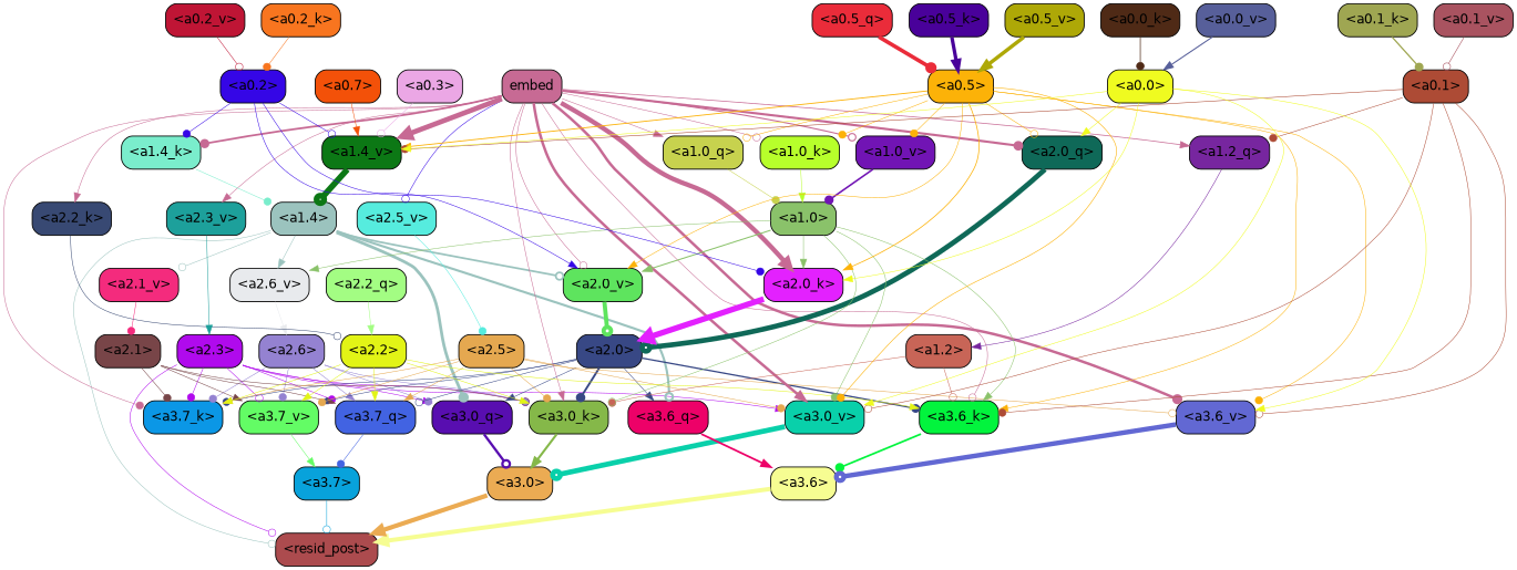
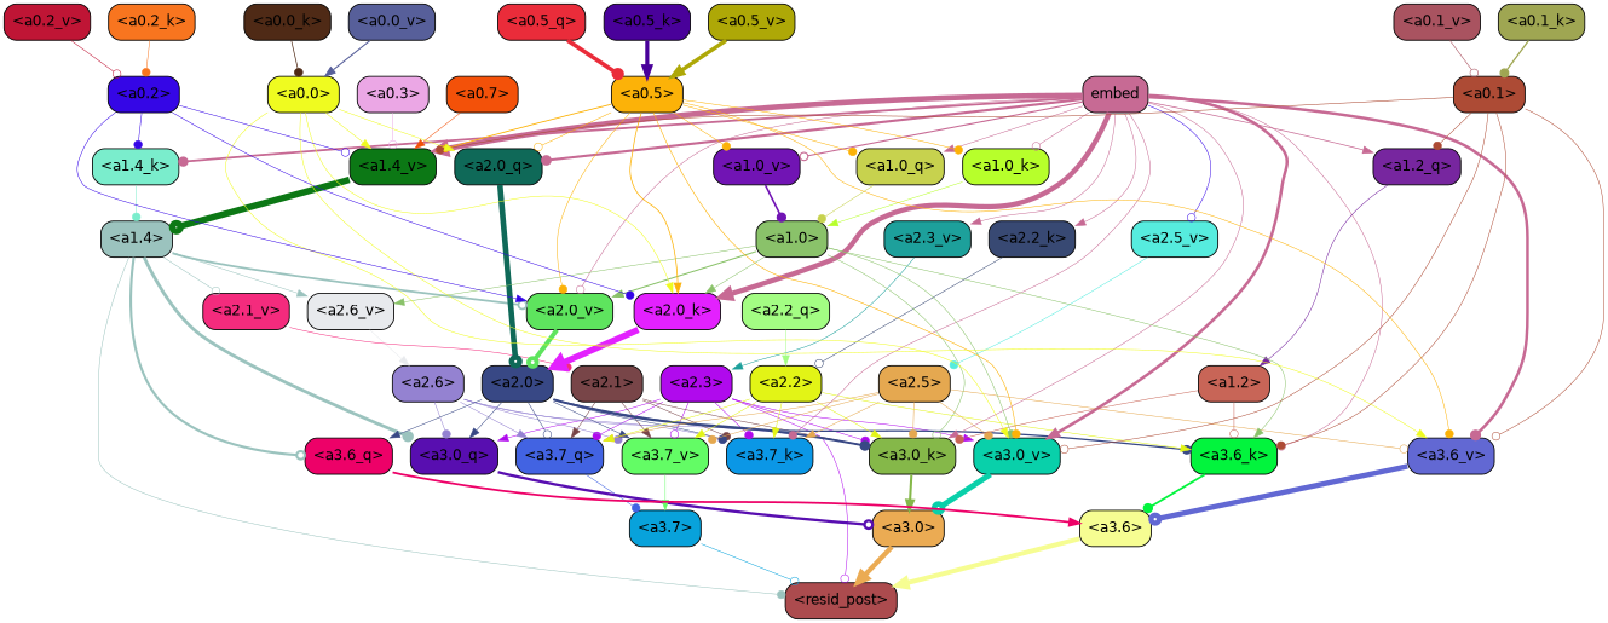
  strict digraph {
    splines=true
    node [color=black fontname=Helvetica shape=box style="filled, rounded"]
    edge [arrowhead=dot color="#c76a94" penwidth=0.6]
    "<a3.7>" [fillcolor="#08a2db"]
    "<resid_post>" [fillcolor="#ac4b4e"]
    "<a3.6>" [fillcolor="#f6fd92"]
    "<a3.0>" [fillcolor="#ebab53"]
    "<a2.3>" [fillcolor="#b00aed"]
    "<a3.7_q>" [fillcolor="#4263e2"]
    "<a3.0_q>" [fillcolor="#580eb0"]
    "<a3.7_k>" [fillcolor="#0b97e6"]
    "<a3.0_k>" [fillcolor="#85b849"]
    "<a3.7_v>" [fillcolor="#63fc65"]
    "<a3.0_v>" [fillcolor="#09d0aa"]
    "<a1.4>" [fillcolor="#9bc3be"]
    "<a3.6_q>" [fillcolor="#ed0168"]
    "<a2.6_v>" [fillcolor="#e8eaed"]
    "<a2.1_v>" [fillcolor="#f42b7d"]
    "<a2.0_v>" [fillcolor="#5ee45e"]
    "<a2.6>" [fillcolor="#9482d1"]
    "<a2.1>" [fillcolor="#784548"]
    "<a2.0>" [fillcolor="#384885"]
    "<a3.6_k>" [fillcolor="#02f43d"]
    "<a3.6_v>" [fillcolor="#6268d3"]
    "<a2.5>" [fillcolor="#e5a850"]
    "<a2.2>" [fillcolor="#e2f416"]
    embed [fillcolor="#c76a94"]
    "<a2.0_q>" [fillcolor="#0f6958"]
    "<a2.2_k>" [fillcolor="#384973"]
    "<a2.0_k>" [fillcolor="#e321fe"]
    "<a2.5_v>" [fillcolor="#56ecde"]
    "<a2.3_v>" [fillcolor="#1da09b"]
    "<a1.2_q>" [fillcolor="#77269f"]
    "<a1.0_q>" [fillcolor="#c7d24e"]
    "<a1.4_k>" [fillcolor="#7aedcc"]
    "<a1.0_k>" [fillcolor="#b7ff2b"]
    "<a1.4_v>" [fillcolor="#0c7815"]
    "<a1.0_v>" [fillcolor="#7114b4"]
    "<a1.2>" [fillcolor="#c86557"]
    "<a1.0>" [fillcolor="#8ac26a"]
    "<a0.5>" [fillcolor="#fcb208"]
    "<a0.1>" [fillcolor="#ad4b35"]
    "<a0.0>" [fillcolor="#effb20"]
    "<a2.2_q>" [fillcolor="#a3fd83"]
    "<a0.2>" [fillcolor="#3506e6"]
    "<a0.7>" [fillcolor="#f35109"]
    "<a0.3>" [fillcolor="#eba7e5"]
    "<a0.5_q>" [fillcolor="#ea2c3a"]
    "<a0.5_k>" [fillcolor="#49019a"]
    "<a0.2_k>" [fillcolor="#f8751f"]
    "<a0.1_k>" [fillcolor="#9fa652"]
    "<a0.0_k>" [fillcolor="#4f2a16"]
    "<a0.5_v>" [fillcolor="#aea807"]
    "<a0.2_v>" [fillcolor="#bf1535"]
    "<a0.1_v>" [fillcolor="#a95360"]
    "<a0.0_v>" [fillcolor="#575f9a"]
    "<a3.7>" -> "<resid_post>" [arrowhead=odot color="#08a2db"]
    "<a3.6>" -> "<resid_post>" [color="#f6fd92" penwidth=4.753257989883423 arrowhead=""]
    "<a3.0>" -> "<resid_post>" [arrowhead=normal color="#ebab53" penwidth=4.90053927898407]
    "<a2.3>" -> "<resid_post>" [arrowhead=odot color="#b00aed"]
    "<a2.3>" -> "<a3.7_q>" [color="#b00aed"]
    "<a2.3>" -> "<a3.0_q>" [arrowhead=normal color="#b00aed"]
    "<a2.3>" -> "<a3.7_k>" [color="#b00aed"]
    "<a2.3>" -> "<a3.0_k>" [color="#b00aed"]
    "<a2.3>" -> "<a3.7_v>" [arrowhead=odot color="#b00aed"]
    "<a2.3>" -> "<a3.0_v>" [arrowhead=normal color="#b00aed"]
    "<a3.7_q>" -> "<a3.7>" [color="#4263e2"]
    "<a3.0_q>" -> "<a3.0>" [arrowhead=odot color="#580eb0" penwidth=2.7421876192092896]
    "<a3.0_k>" -> "<a3.0>" [arrowhead=normal color="#85b849" penwidth=2.476402521133423]
    "<a3.7_v>" -> "<a3.7>" [arrowhead=normal color="#63fc65"]
    "<a3.0_v>" -> "<a3.0>" [arrowhead=odot color="#09d0aa" penwidth=5.652270674705505]
-   "<a1.4>" -> "<resid_post>" [arrowhead=odot color="#9bc3be"]
+   "<a1.4>" -> "<resid_post>" [color="#9bc3be"]
    "<a1.4>" -> "<a3.0_q>" [color="#9bc3be" penwidth=3.2760138511657715]
    "<a1.4>" -> "<a3.6_q>" [arrowhead=odot color="#9bc3be" penwidth=2.5149343013763428]
    "<a1.4>" -> "<a2.6_v>" [arrowhead=normal color="#9bc3be"]
    "<a1.4>" -> "<a2.1_v>" [arrowhead=odot color="#9bc3be"]
    "<a1.4>" -> "<a2.0_v>" [arrowhead=odot color="#9bc3be" penwidth=2.0870713144540787]
    "<a3.6_q>" -> "<a3.6>" [arrowhead=normal color="#ed0168" penwidth=2.091020345687866]
    "<a2.6_v>" -> "<a2.6>" [color="#e8eaed" arrowhead=""]
    "<a2.1_v>" -> "<a2.1>" [color="#f42b7d"]
    "<a2.0_v>" -> "<a2.0>" [arrowhead=odot color="#5ee45e" penwidth=4.611755967140198]
    "<a2.6>" -> "<a3.7_q>" [arrowhead=normal color="#9482d1"]
    "<a2.6>" -> "<a3.0_q>" [color="#9482d1"]
    "<a2.6>" -> "<a3.7_k>" [color="#9482d1"]
    "<a2.6>" -> "<a3.0_k>" [color="#9482d1"]
    "<a2.6>" -> "<a3.7_v>" [color="#9482d1"]
    "<a2.1>" -> "<a3.7_q>" [arrowhead=normal color="#784548"]
    "<a2.1>" -> "<a3.7_k>" [color="#784548"]
    "<a2.1>" -> "<a3.0_k>" [arrowhead=odot color="#784548"]
    "<a2.1>" -> "<a3.7_v>" [arrowhead=normal color="#784548"]
    "<a2.0>" -> "<a3.7_q>" [arrowhead=odot color="#384885"]
    "<a2.0>" -> "<a3.0_q>" [arrowhead=normal color="#384885"]
    "<a2.0>" -> "<a3.7_k>" [color="#384885"]
    "<a2.0>" -> "<a3.0_k>" [color="#384885" penwidth=2.2635570764541626]
    "<a2.0>" -> "<a3.7_v>" [arrowhead=normal color="#384885"]
    "<a2.0>" -> "<a3.6_q>" [arrowhead=normal color="#384885"]
    "<a2.0>" -> "<a3.6_k>" [color="#384885" penwidth=1.5290023684501648]
    "<a3.6_k>" -> "<a3.6>" [color="#02f43d" penwidth=2.048597991466522]
    "<a3.6_v>" -> "<a3.6>" [arrowhead=odot color="#6268d3" penwidth=5.2550448179244995]
    "<a2.5>" -> "<a3.7_q>" [arrowhead=normal color="#e5a850"]
    "<a2.5>" -> "<a3.7_k>" [arrowhead=normal color="#e5a850"]
    "<a2.5>" -> "<a3.0_k>" [color="#e5a850"]
    "<a2.5>" -> "<a3.7_v>" [color="#e5a850"]
    "<a2.5>" -> "<a3.0_v>" [color="#e5a850"]
    "<a2.5>" -> "<a3.6_v>" [arrowhead=odot color="#e5a850"]
    "<a2.2>" -> "<a3.7_q>" [color="#e2f416" arrowhead=""]
    "<a2.2>" -> "<a3.7_k>" [color="#e2f416" arrowhead=""]
    "<a2.2>" -> "<a3.0_k>" [color="#e2f416" arrowhead=""]
    "<a2.2>" -> "<a3.7_v>" [color="#e2f416" arrowhead=""]
    "<a2.2>" -> "<a3.6_k>" [color="#e2f416" arrowhead=""]
    embed -> "<a3.7_k>"
    embed -> "<a3.0_k>" [arrowhead=normal]
    embed -> "<a3.0_v>" [arrowhead=normal penwidth=2.972973108291626]
    embed -> "<a2.0_v>" [arrowhead=odot]
    embed -> "<a3.6_k>" [arrowhead=odot]
    embed -> "<a3.6_v>" [penwidth=2.9556376338005066]
    embed -> "<a2.0_q>" [penwidth=2.522909115999937]
    embed -> "<a2.2_k>" [arrowhead=normal]
    embed -> "<a2.0_k>" [arrowhead=normal penwidth=5.094568967819214]
    embed -> "<a2.5_v>" [arrowhead=odot color="#3506e6"]
    embed -> "<a2.3_v>" [arrowhead=normal]
    embed -> "<a1.2_q>" [arrowhead=normal penwidth=0.8520002365112305]
    embed -> "<a1.0_q>" [arrowhead=normal]
    embed -> "<a1.4_k>" [penwidth=2.115079402923584]
    embed -> "<a1.0_k>" [arrowhead=odot]
    embed -> "<a1.4_v>" [arrowhead=normal penwidth=5.504090070724487]
    embed -> "<a1.0_v>" [arrowhead=odot penwidth=1.2935692071914673]
    "<a2.0_q>" -> "<a2.0>" [arrowhead=odot color="#0f6958" penwidth=5.557696580886841]
    "<a2.2_k>" -> "<a2.2>" [arrowhead=odot color="#384973"]
    "<a2.0_k>" -> "<a2.0>" [arrowhead=normal color="#e321fe" penwidth=6.320472955703735]
    "<a2.5_v>" -> "<a2.5>" [color="#56ecde"]
    "<a2.3_v>" -> "<a2.3>" [arrowhead=normal color="#1da09b"]
    "<a1.2_q>" -> "<a1.2>" [arrowhead=normal color="#77269f" penwidth=0.6145738363265991]
    "<a1.0_q>" -> "<a1.0>" [color="#c7d24e"]
    "<a1.4_k>" -> "<a1.4>" [color="#7aedcc"]
    "<a1.0_k>" -> "<a1.0>" [color="#b7ff2b" arrowhead=""]
    "<a1.4_v>" -> "<a1.4>" [arrowhead=odot color="#0c7815" penwidth=6.5241758823394775]
    "<a1.0_v>" -> "<a1.0>" [color="#7114b4" penwidth=1.8809151649475098]
    "<a1.2>" -> "<a3.0_k>" [color="#c86557"]
    "<a1.2>" -> "<a3.6_k>" [arrowhead=odot color="#c86557"]
    "<a1.0>" -> "<a3.0_k>" [arrowhead=odot color="#8ac26a"]
    "<a1.0>" -> "<a3.0_v>" [color="#8ac26a"]
    "<a1.0>" -> "<a2.6_v>" [arrowhead=normal color="#8ac26a"]
    "<a1.0>" -> "<a2.0_v>" [arrowhead=normal color="#8ac26a" penwidth=1.2152502536773682]
    "<a1.0>" -> "<a3.6_k>" [arrowhead=normal color="#8ac26a"]
    "<a1.0>" -> "<a2.0_k>" [arrowhead=normal color="#8ac26a"]
    "<a0.5>" -> "<a3.0_v>" [color="#fcb208" penwidth=0.6790935099124908]
-   "<a0.5>" -> "<a2.0_v>" [arrowhead=normal color="#fcb208"]
-   "<a0.5>" -> "<a3.6_k>" [arrowhead=normal color="#fcb208"]
+   "<a0.5>" -> "<a2.0_v>" [color="#fcb208"]
    "<a0.5>" -> "<a3.6_v>" [color="#fcb208"]
    "<a0.5>" -> "<a2.0_q>" [arrowhead=odot color="#fcb208"]
    "<a0.5>" -> "<a2.0_k>" [arrowhead=normal color="#fcb208" penwidth=0.8835153579711914]
-   "<a0.5>" -> "<a1.0_q>" [arrowhead=odot color="#fcb208"]
+   "<a0.5>" -> "<a1.0_q>" [color="#fcb208"]
    "<a0.5>" -> "<a1.0_k>" [color="#fcb208"]
    "<a0.5>" -> "<a1.4_v>" [arrowhead=normal color="#fcb208" penwidth=1.022335171699524]
    "<a0.5>" -> "<a1.0_v>" [color="#fcb208"]
    "<a0.1>" -> "<a3.0_v>" [arrowhead=odot color="#ad4b35"]
    "<a0.1>" -> "<a3.6_k>" [color="#ad4b35"]
    "<a0.1>" -> "<a3.6_v>" [arrowhead=odot color="#ad4b35"]
    "<a0.1>" -> "<a1.2_q>" [color="#ad4b35"]
    "<a0.1>" -> "<a1.4_v>" [color="#ad4b35" penwidth=0.6438122987747192]
    "<a0.0>" -> "<a3.0_v>" [color="#effb20" arrowhead=""]
    "<a0.0>" -> "<a3.6_v>" [color="#effb20" arrowhead=""]
    "<a0.0>" -> "<a2.0_q>" [color="#effb20" arrowhead=""]
    "<a0.0>" -> "<a2.0_k>" [color="#effb20" arrowhead=""]
    "<a0.0>" -> "<a1.4_v>" [color="#effb20" arrowhead=""]
    "<a2.2_q>" -> "<a2.2>" [color="#a3fd83" arrowhead=""]
    "<a0.2>" -> "<a2.0_v>" [arrowhead=normal color="#3506e6"]
    "<a0.2>" -> "<a2.0_k>" [color="#3506e6"]
    "<a0.2>" -> "<a1.4_k>" [color="#3506e6"]
    "<a0.2>" -> "<a1.4_v>" [arrowhead=odot color="#3506e6"]
    "<a0.7>" -> "<a1.4_v>" [arrowhead=normal color="#f35109"]
    "<a0.3>" -> "<a1.4_v>" [arrowhead=odot color="#eba7e5"]
    "<a0.5_q>" -> "<a0.5>" [color="#ea2c3a" penwidth=4.2370394468307495]
    "<a0.5_k>" -> "<a0.5>" [arrowhead=normal color="#49019a" penwidth=3.8599258065223694]
    "<a0.2_k>" -> "<a0.2>" [color="#f8751f"]
    "<a0.1_k>" -> "<a0.1>" [color="#9fa652" penwidth=1.5140717029571533]
    "<a0.0_k>" -> "<a0.0>" [color="#4f2a16" penwidth=0.8258748054504395]
    "<a0.5_v>" -> "<a0.5>" [arrowhead=normal color="#aea807" penwidth=4.0173709988594055]
    "<a0.2_v>" -> "<a0.2>" [arrowhead=odot color="#bf1535"]
    "<a0.1_v>" -> "<a0.1>" [arrowhead=odot color="#a95360" penwidth=0.6690568923950195]
    "<a0.0_v>" -> "<a0.0>" [arrowhead=normal color="#575f9a" penwidth=1.2524418830871582]
  }
